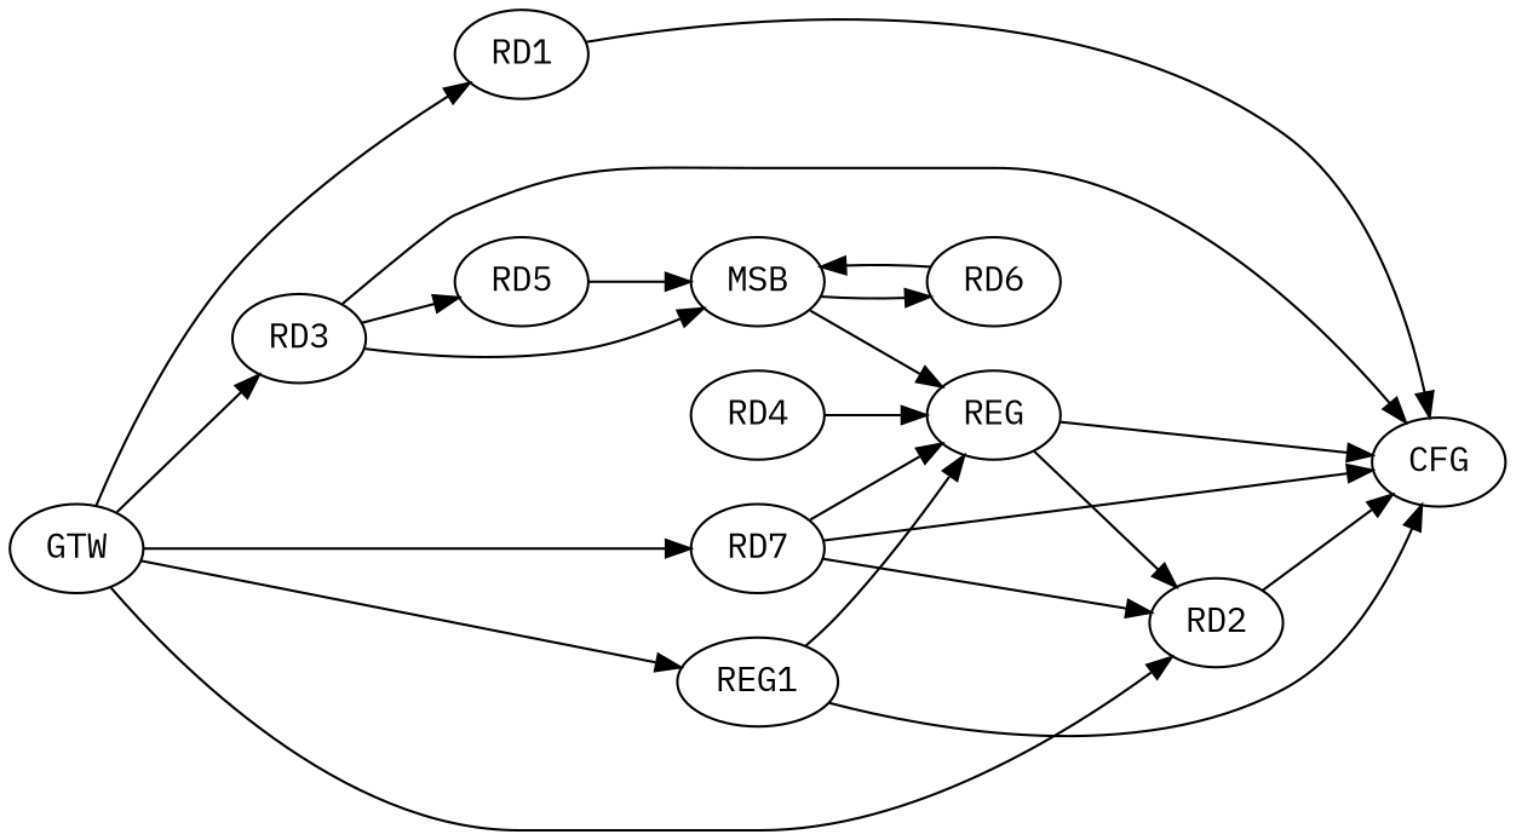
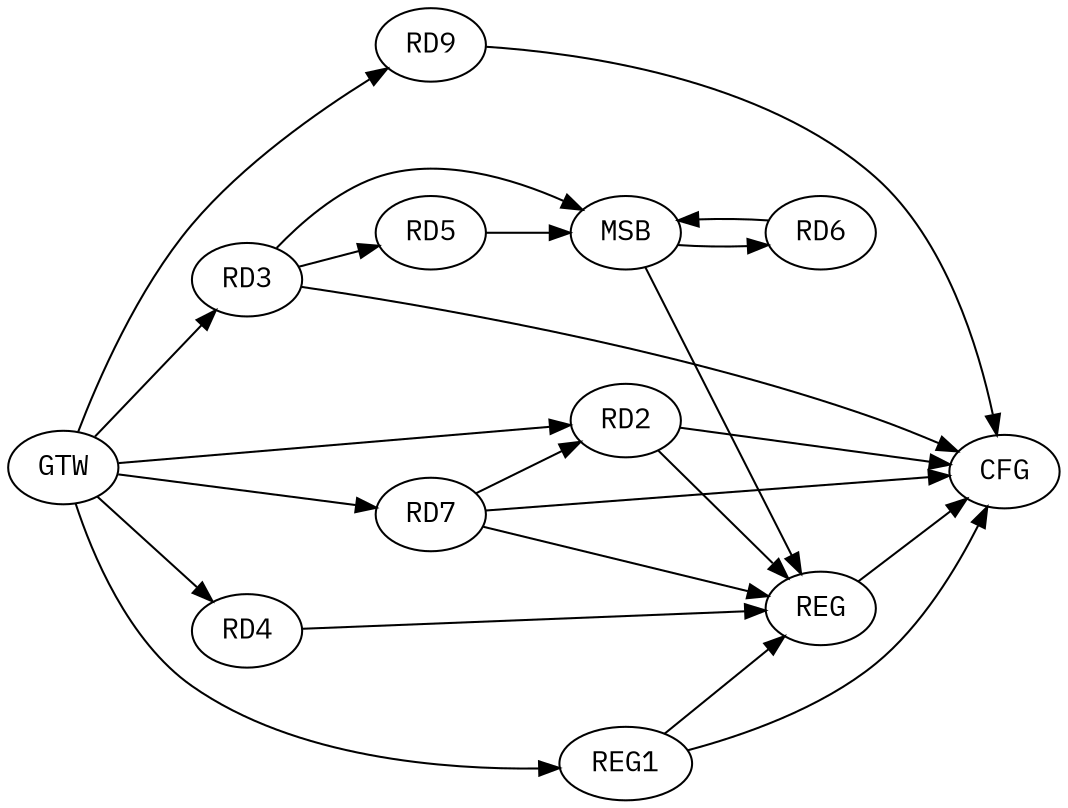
  strict digraph {
    fontname="IBM Plex Mono"
    rankdir=LR
    node [fontname="IBM Plex Mono"]
    edge [fontname="IBM Plex Mono"]
-   n1 [label=RD1]
+   n1 [label=RD9]
    n2 [label=CFG]
    n3 [label=MSB]
    n4 [label=REG]
    n5 [label=RD6]
    n6 [label=RD2]
    n7 [label=RD3]
    n8 [label=RD5]
    n9 [label=RD4]
    n10 [label=RD7]
    n11 [label=GTW]
    n12 [label=REG1]
    n1 -> n2
    n3 -> n4
    n3 -> n5
    n4 -> n2
    n5 -> n3
    n6 -> n2
-   n4 -> n6
+   n6 -> n4
    n7 -> n2
    n7 -> n3
    n7 -> n8
    n8 -> n3
    n9 -> n4
    n10 -> n2
    n10 -> n4
    n10 -> n6
    n11 -> n1
    n11 -> n6
    n11 -> n7
+   n11 -> n9
    n11 -> n10
    n11 -> n12
    n12 -> n2
    n12 -> n4
  }
